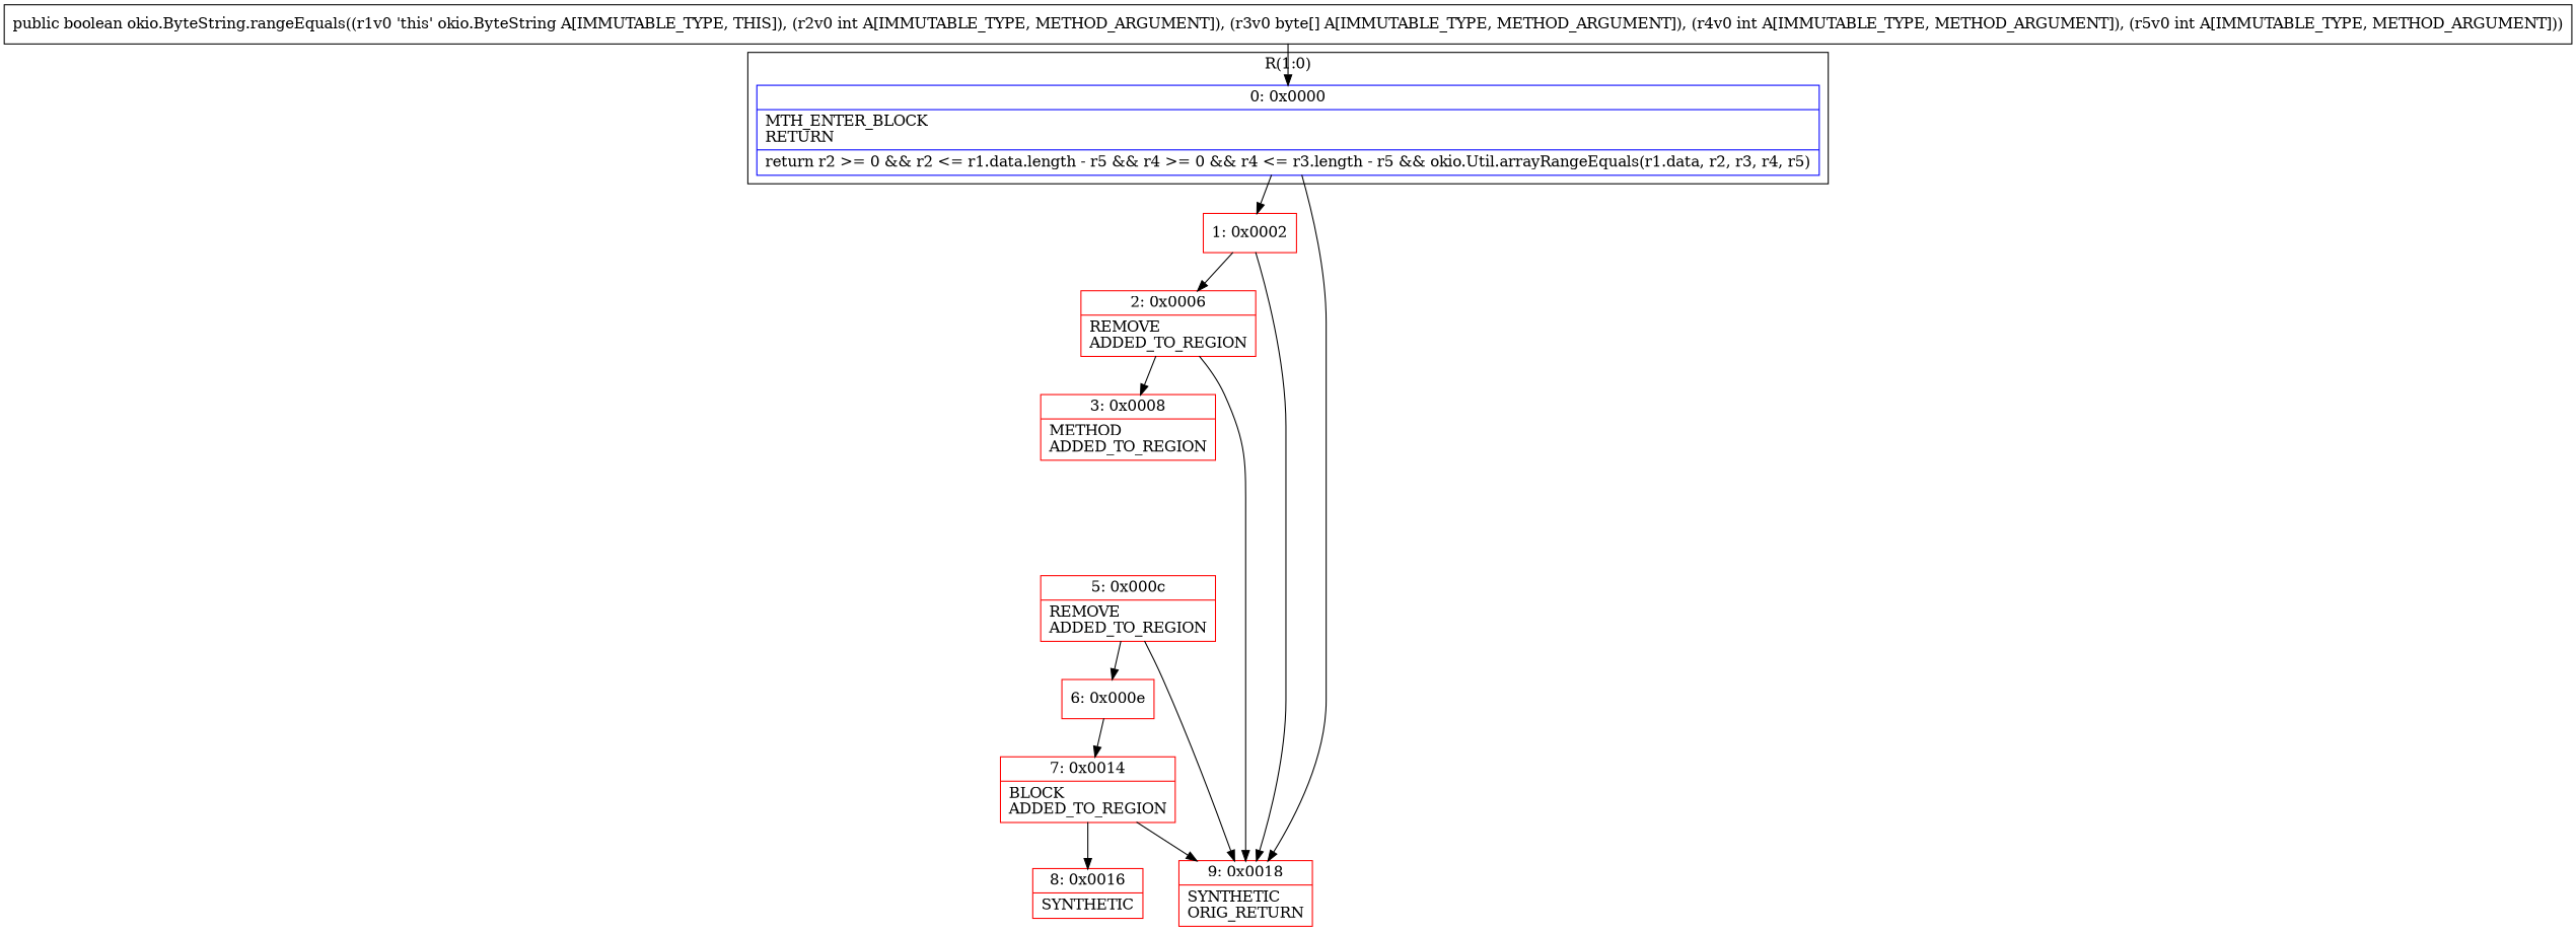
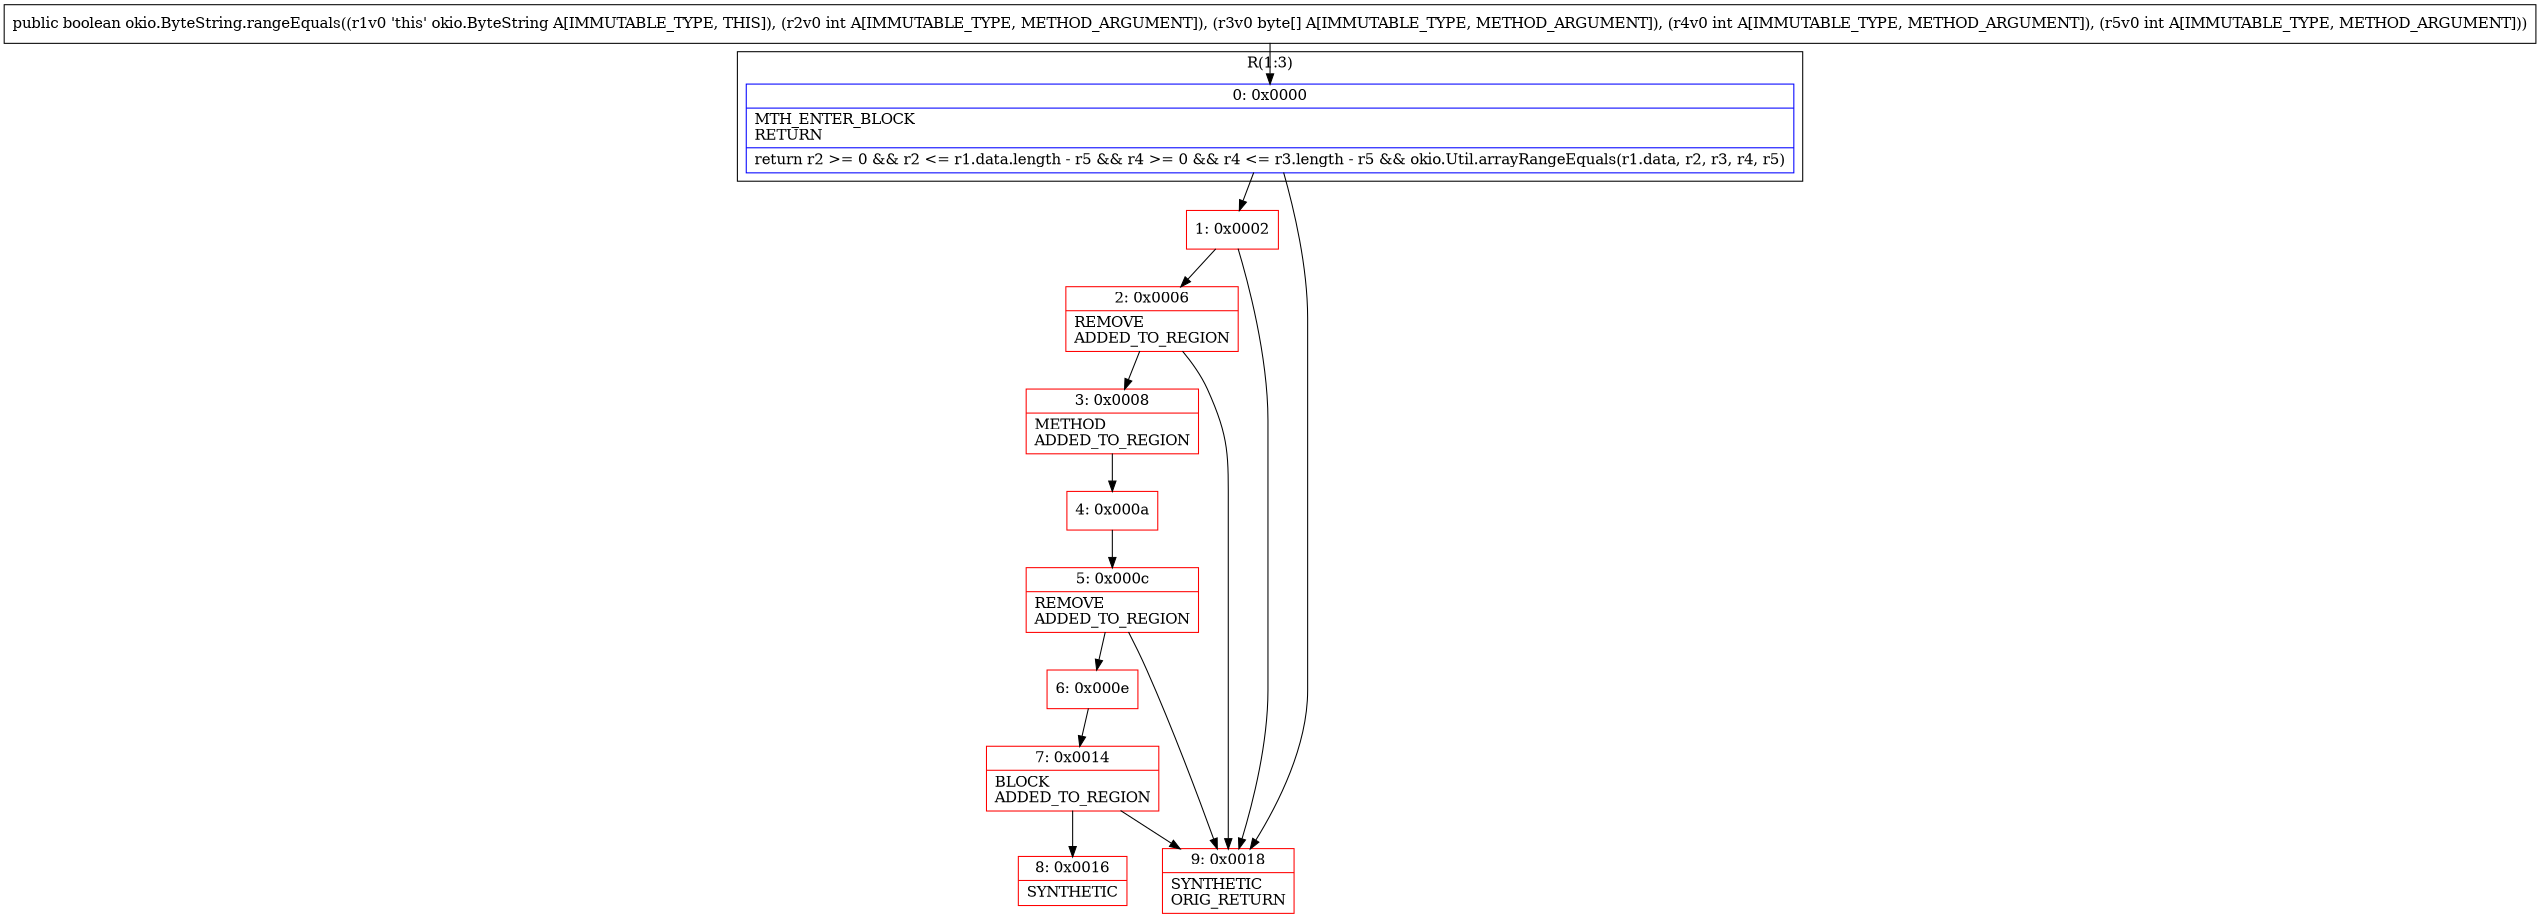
  digraph {
    node [color=red shape=record]
    n1 [color=blue label="{0\:\ 0x0000|MTH_ENTER_BLOCK\lRETURN\l|return r2 \>= 0 && r2 \<= r1.data.length \- r5 && r4 \>= 0 && r4 \<= r3.length \- r5 && okio.Util.arrayRangeEquals(r1.data, r2, r3, r4, r5)\l}"]
    n2 [label="{1\:\ 0x0002}"]
    n3 [label="{9\:\ 0x0018|SYNTHETIC\lORIG_RETURN\l}"]
    n4 [label="{2\:\ 0x0006|REMOVE\lADDED_TO_REGION\l}"]
    n5 [label="{3\:\ 0x0008|METHOD\lADDED_TO_REGION\l}"]
+   n6 [label="{4\:\ 0x000a}"]
    n7 [label="{5\:\ 0x000c|REMOVE\lADDED_TO_REGION\l}"]
    n8 [label="{6\:\ 0x000e}"]
    n9 [label="{7\:\ 0x0014|BLOCK\lADDED_TO_REGION\l}"]
    n10 [label="{8\:\ 0x0016|SYNTHETIC\l}"]
    n11 [label="{public boolean okio.ByteString.rangeEquals((r1v0 'this' okio.ByteString A[IMMUTABLE_TYPE, THIS]), (r2v0 int A[IMMUTABLE_TYPE, METHOD_ARGUMENT]), (r3v0 byte[] A[IMMUTABLE_TYPE, METHOD_ARGUMENT]), (r4v0 int A[IMMUTABLE_TYPE, METHOD_ARGUMENT]), (r5v0 int A[IMMUTABLE_TYPE, METHOD_ARGUMENT])) }" color=""]
    subgraph cluster_1 {
-     label="R(1:0)"
+     label="R(1:3)"
      n1
    }
    n1 -> n2
    n1 -> n3
    n2 -> n3
    n2 -> n4
    n4 -> n3
    n4 -> n5
+   n5 -> n6
+   n6 -> n7
    n7 -> n3
    n7 -> n8
    n8 -> n9
    n9 -> n3
    n9 -> n10
    n11 -> n1
  }
